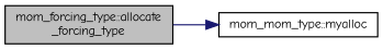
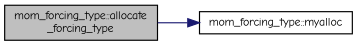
  digraph {
    rankdir=LR
    fontname="Comic Neue"
    node [color=black fontname="Comic Neue" fontsize=10 shape=record style=filled]
    n1 [fillcolor=grey75 fontcolor=black height=0.2 label="mom_forcing_type::allocate\l_forcing_type" width=0.4]
-   n2 [fillcolor=white height=0.2 label="mom_mom_type::myalloc" width=0.4]
+   n2 [fillcolor=white height=0.2 label="mom_forcing_type::myalloc" width=0.4]
    n1 -> n2 [color=midnightblue fontname="Comic Neue" fontsize=10 labelfontname=Helvetica labelfontsize=10 style=solid]
  }
